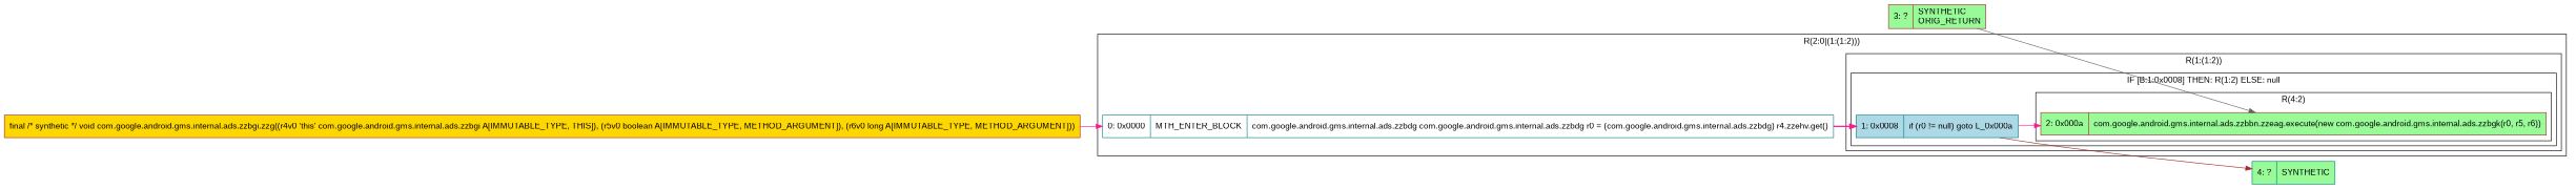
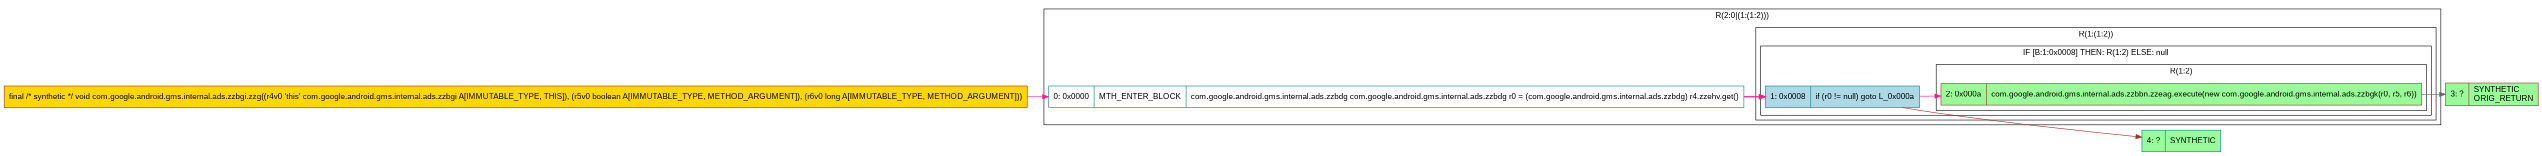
  digraph {
    fontname="Liberation Sans"
    rankdir=LR
    node [color=brown fillcolor=palegreen fontname="Liberation Sans" shape=record style=filled]
    edge [color=deeppink fontname="Liberation Sans" style=solid]
    n1 [label="{2\:\ 0x000a|com.google.android.gms.internal.ads.zzbbn.zzeag.execute(new com.google.android.gms.internal.ads.zzbgk(r0, r5, r6))\l}"]
    n2 [color=teal fillcolor=lightblue label="{1\:\ 0x0008|if (r0 != null) goto L_0x000a\l}"]
    n3 [color=teal fillcolor=white label="{0\:\ 0x0000|MTH_ENTER_BLOCK\l|com.google.android.gms.internal.ads.zzbdg com.google.android.gms.internal.ads.zzbdg r0 = (com.google.android.gms.internal.ads.zzbdg) r4.zzehv.get()\l}"]
    n4 [label="{3\:\ ?|SYNTHETIC\lORIG_RETURN\l}"]
    n5 [color=teal label="{4\:\ ?|SYNTHETIC\l}"]
    n6 [fillcolor=gold label="{final \/* synthetic *\/ void com.google.android.gms.internal.ads.zzbgi.zzg((r4v0 'this' com.google.android.gms.internal.ads.zzbgi A[IMMUTABLE_TYPE, THIS]), (r5v0 boolean A[IMMUTABLE_TYPE, METHOD_ARGUMENT]), (r6v0 long A[IMMUTABLE_TYPE, METHOD_ARGUMENT])) }"]
    subgraph cluster_1 {
      label="R(2:0|(1:(1:2)))"
      n3
      subgraph cluster_2 {
        label="R(1:(1:2))"
        subgraph cluster_3 {
          label="IF [B:1:0x0008] THEN: R(1:2) ELSE: null"
          n2
          subgraph cluster_4 {
-           label="R(4:2)"
+           label="R(1:2)"
            n1
          }
        }
      }
    }
-   n4 -> n1 [color=gray40]
+   n1 -> n4 [color=gray40]
    n2 -> n1
    n2 -> n5 [color=brown]
    n3 -> n2 [style=bold]
    n6 -> n3
  }
